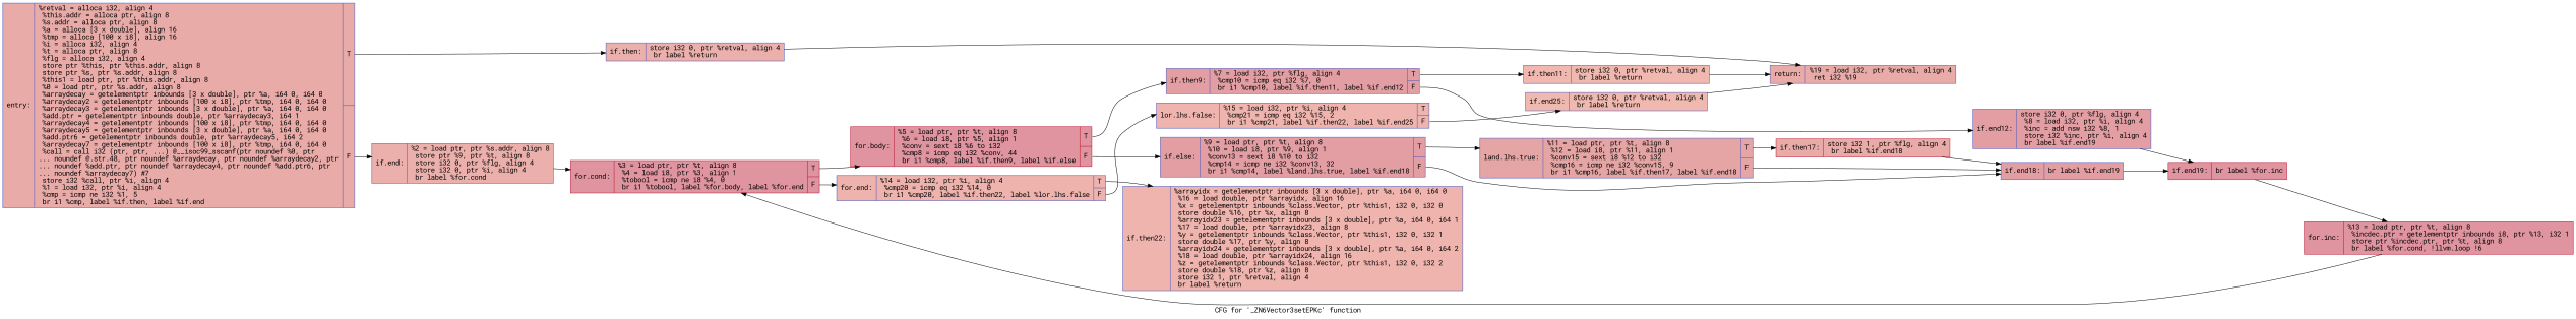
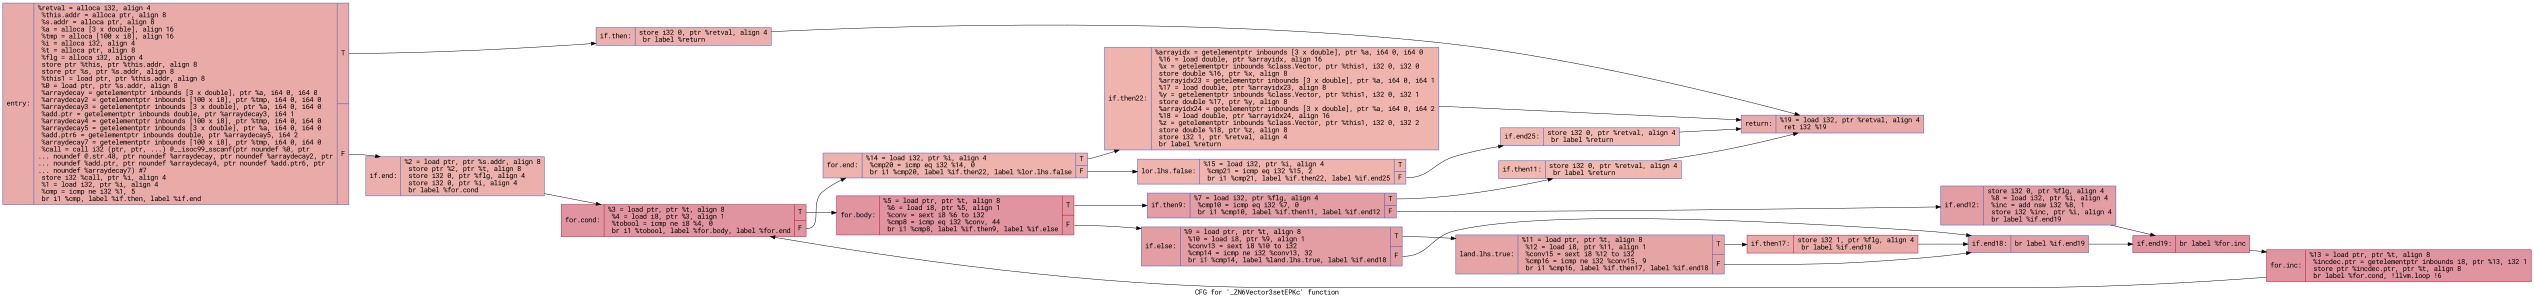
  digraph {
    fontname="Roboto Mono"
    label="CFG for '_ZN6Vector3setEPKc' function"
    rankdir=LR
    node [color="#3d50c3ff" fillcolor="#b70d2870" fontname="Roboto Mono" shape=record style=filled]
    edge [fontname="Roboto Mono"]
    n1 [fillcolor="#cc403a70" label="{entry:\l|  %retval = alloca i32, align 4\l  %this.addr = alloca ptr, align 8\l  %s.addr = alloca ptr, align 8\l  %a = alloca [3 x double], align 16\l  %tmp = alloca [100 x i8], align 16\l  %i = alloca i32, align 4\l  %t = alloca ptr, align 8\l  %flg = alloca i32, align 4\l  store ptr %this, ptr %this.addr, align 8\l  store ptr %s, ptr %s.addr, align 8\l  %this1 = load ptr, ptr %this.addr, align 8\l  %0 = load ptr, ptr %s.addr, align 8\l  %arraydecay = getelementptr inbounds [3 x double], ptr %a, i64 0, i64 0\l  %arraydecay2 = getelementptr inbounds [100 x i8], ptr %tmp, i64 0, i64 0\l  %arraydecay3 = getelementptr inbounds [3 x double], ptr %a, i64 0, i64 0\l  %add.ptr = getelementptr inbounds double, ptr %arraydecay3, i64 1\l  %arraydecay4 = getelementptr inbounds [100 x i8], ptr %tmp, i64 0, i64 0\l  %arraydecay5 = getelementptr inbounds [3 x double], ptr %a, i64 0, i64 0\l  %add.ptr6 = getelementptr inbounds double, ptr %arraydecay5, i64 2\l  %arraydecay7 = getelementptr inbounds [100 x i8], ptr %tmp, i64 0, i64 0\l  %call = call i32 (ptr, ptr, ...) @__isoc99_sscanf(ptr noundef %0, ptr\l... noundef @.str.48, ptr noundef %arraydecay, ptr noundef %arraydecay2, ptr\l... noundef %add.ptr, ptr noundef %arraydecay4, ptr noundef %add.ptr6, ptr\l... noundef %arraydecay7) #7\l  store i32 %call, ptr %i, align 4\l  %1 = load i32, ptr %i, align 4\l  %cmp = icmp ne i32 %1, 5\l  br i1 %cmp, label %if.then, label %if.end\l|{<s0>T|<s1>F}}"]
    n2 [fillcolor="#d24b4070" label="{if.then:\l|  store i32 0, ptr %retval, align 4\l  br label %return\l}"]
-   n3 [fillcolor="#d24b4070" label="{if.end:\l|  %2 = load ptr, ptr %s.addr, align 8\l  store ptr %9, ptr %t, align 8\l  store i32 0, ptr %flg, align 4\l  store i32 0, ptr %i, align 4\l  br label %for.cond\l}"]
+   n3 [fillcolor="#d24b4070" label="{if.end:\l|  %2 = load ptr, ptr %s.addr, align 8\l  store ptr %2, ptr %t, align 8\l  store i32 0, ptr %flg, align 4\l  store i32 0, ptr %i, align 4\l  br label %for.cond\l}"]
    n4 [fillcolor="#cc403a70" label="{return:\l|  %19 = load i32, ptr %retval, align 4\l  ret i32 %19\l}"]
    n5 [color="#b70d28ff" label="{for.cond:\l|  %3 = load ptr, ptr %t, align 8\l  %4 = load i8, ptr %3, align 1\l  %tobool = icmp ne i8 %4, 0\l  br i1 %tobool, label %for.body, label %for.end\l|{<s0>T|<s1>F}}"]
    n6 [color="#b70d28ff" label="{for.body:\l|  %5 = load ptr, ptr %t, align 8\l  %6 = load i8, ptr %5, align 1\l  %conv = sext i8 %6 to i32\l  %cmp8 = icmp eq i32 %conv, 44\l  br i1 %cmp8, label %if.then9, label %if.else\l|{<s0>T|<s1>F}}"]
    n7 [fillcolor="#d6524470" label="{for.end:\l|  %14 = load i32, ptr %i, align 4\l  %cmp20 = icmp eq i32 %14, 0\l  br i1 %cmp20, label %if.then22, label %lor.lhs.false\l|{<s0>T|<s1>F}}"]
    n8 [fillcolor="#be242e70" label="{if.then9:\l|  %7 = load i32, ptr %flg, align 4\l  %cmp10 = icmp eq i32 %7, 0\l  br i1 %cmp10, label %if.then11, label %if.end12\l|{<s0>T|<s1>F}}"]
    n9 [fillcolor="#be242e70" label="{if.else:\l|  %9 = load ptr, ptr %t, align 8\l  %10 = load i8, ptr %9, align 1\l  %conv13 = sext i8 %10 to i32\l  %cmp14 = icmp ne i32 %conv13, 32\l  br i1 %cmp14, label %land.lhs.true, label %if.end18\l|{<s0>T|<s1>F}}"]
    n10 [fillcolor="#d8564670" label="{if.then22:\l|  %arrayidx = getelementptr inbounds [3 x double], ptr %a, i64 0, i64 0\l  %16 = load double, ptr %arrayidx, align 16\l  %x = getelementptr inbounds %class.Vector, ptr %this1, i32 0, i32 0\l  store double %16, ptr %x, align 8\l  %arrayidx23 = getelementptr inbounds [3 x double], ptr %a, i64 0, i64 1\l  %17 = load double, ptr %arrayidx23, align 8\l  %y = getelementptr inbounds %class.Vector, ptr %this1, i32 0, i32 1\l  store double %17, ptr %y, align 8\l  %arrayidx24 = getelementptr inbounds [3 x double], ptr %a, i64 0, i64 2\l  %18 = load double, ptr %arrayidx24, align 16\l  %z = getelementptr inbounds %class.Vector, ptr %this1, i32 0, i32 2\l  store double %18, ptr %z, align 8\l  store i32 1, ptr %retval, align 4\l  br label %return\l}"]
    n11 [fillcolor="#d8564670" label="{lor.lhs.false:\l|  %15 = load i32, ptr %i, align 4\l  %cmp21 = icmp eq i32 %15, 2\l  br i1 %cmp21, label %if.then22, label %if.end25\l|{<s0>T|<s1>F}}"]
    n12 [fillcolor="#dc5d4a70" label="{if.then11:\l|  store i32 0, ptr %retval, align 4\l  br label %return\l}"]
    n13 [fillcolor="#be242e70" label="{if.end12:\l|  store i32 0, ptr %flg, align 4\l  %8 = load i32, ptr %i, align 4\l  %inc = add nsw i32 %8, 1\l  store i32 %inc, ptr %i, align 4\l  br label %if.end19\l}"]
    n14 [fillcolor="#c5333470" label="{land.lhs.true:\l|  %11 = load ptr, ptr %t, align 8\l  %12 = load i8, ptr %11, align 1\l  %conv15 = sext i8 %12 to i32\l  %cmp16 = icmp ne i32 %conv15, 9\l  br i1 %cmp16, label %if.then17, label %if.end18\l|{<s0>T|<s1>F}}"]
    n15 [fillcolor="#be242e70" label="{if.end18:\l|  br label %if.end19\l}"]
    n16 [fillcolor="#de614d70" label="{if.end25:\l|  store i32 0, ptr %retval, align 4\l  br label %return\l}"]
    n17 [color="#b70d28ff" label="{if.end19:\l|  br label %for.inc\l}"]
    n18 [color="#b70d28ff" fillcolor="#cc403a70" label="{if.then17:\l|  store i32 1, ptr %flg, align 4\l  br label %if.end18\l}"]
    n19 [color="#b70d28ff" label="{for.inc:\l|  %13 = load ptr, ptr %t, align 8\l  %incdec.ptr = getelementptr inbounds i8, ptr %13, i32 1\l  store ptr %incdec.ptr, ptr %t, align 8\l  br label %for.cond, !llvm.loop !6\l}"]
    n1 -> n2 [tailport=s0]
    n1 -> n3 [tailport=s1]
    n2 -> n4
    n3 -> n5
    n5 -> n6 [tailport=s0]
    n5 -> n7 [tailport=s1]
    n6 -> n8 [tailport=s0]
    n6 -> n9 [tailport=s1]
    n7 -> n10 [tailport=s0]
    n7 -> n11 [tailport=s1]
    n8 -> n12 [tailport=s0]
    n8 -> n13 [tailport=s1]
    n9 -> n14 [tailport=s0]
    n9 -> n15 [tailport=s1]
+   n10 -> n4
    n11 -> n16 [tailport=s1]
    n12 -> n4
    n13 -> n17
    n14 -> n15 [tailport=s1]
    n14 -> n18 [tailport=s0]
    n15 -> n17
    n16 -> n4
    n17 -> n19
    n18 -> n15
    n19 -> n5
  }
